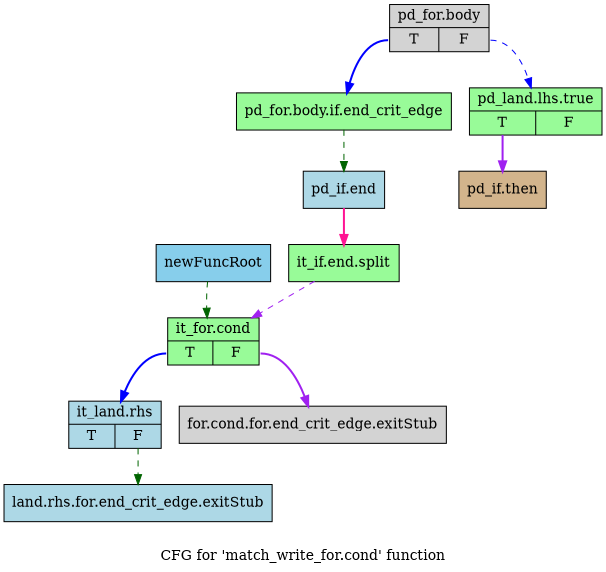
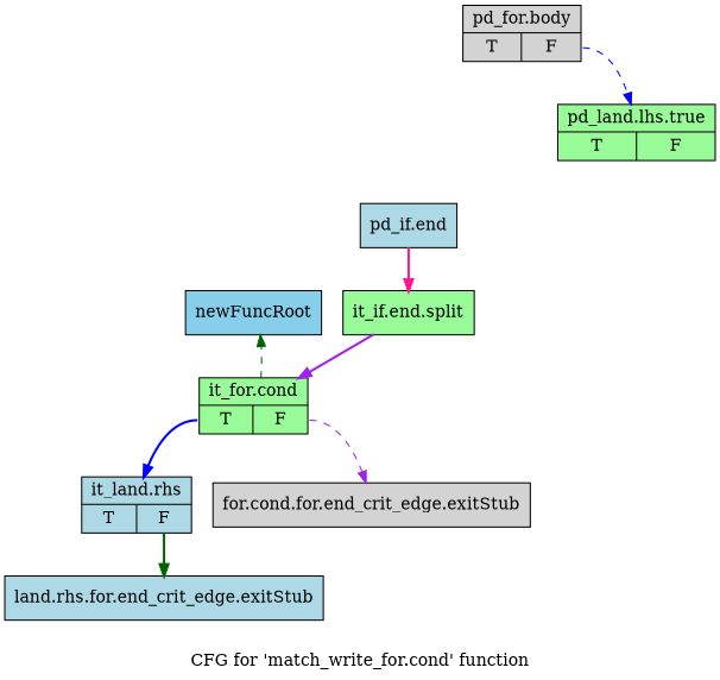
  digraph {
    label="CFG for 'match_write_for.cond' function"
    node [fillcolor=palegreen shape=record style=filled]
    edge [color=darkgreen style=dashed]
    n1 [fillcolor=skyblue label="{newFuncRoot}"]
    n2 [label="{it_for.cond|{<s0>T|<s1>F}}"]
    n3 [fillcolor=lightgrey label="{for.cond.for.end_crit_edge.exitStub}"]
    n4 [fillcolor=lightblue label="{it_land.rhs|{<s0>T|<s1>F}}"]
    n5 [fillcolor=lightblue label="{land.rhs.for.end_crit_edge.exitStub}"]
    n6 [fillcolor=lightgrey label="{pd_for.body|{<s0>T|<s1>F}}"]
-   n7 [label="{pd_for.body.if.end_crit_edge}"]
    n8 [label="{pd_land.lhs.true|{<s0>T|<s1>F}}"]
    n9 [fillcolor=lightblue label="{pd_if.end}"]
-   n10 [fillcolor=tan label="{pd_if.then}"]
    n11 [label="{it_if.end.split}"]
-   n1 -> n2
-   n2 -> n3 [color=purple style=bold tailport=s1]
+   n2 -> n1
+   n2 -> n3 [color=purple tailport=s1]
    n2 -> n4 [color=blue style=bold tailport=s0]
-   n4 -> n5 [tailport=s1]
-   n6 -> n7 [color=blue style=bold tailport=s0]
+   n4 -> n5 [style=bold tailport=s1]
    n6 -> n8 [color=blue tailport=s1]
-   n7 -> n9
-   n8 -> n10 [color=purple style=bold tailport=s0]
    n9 -> n11 [color=deeppink style=bold]
-   n11 -> n2 [color=purple]
+   n11 -> n2 [color=purple style=bold]
  }
